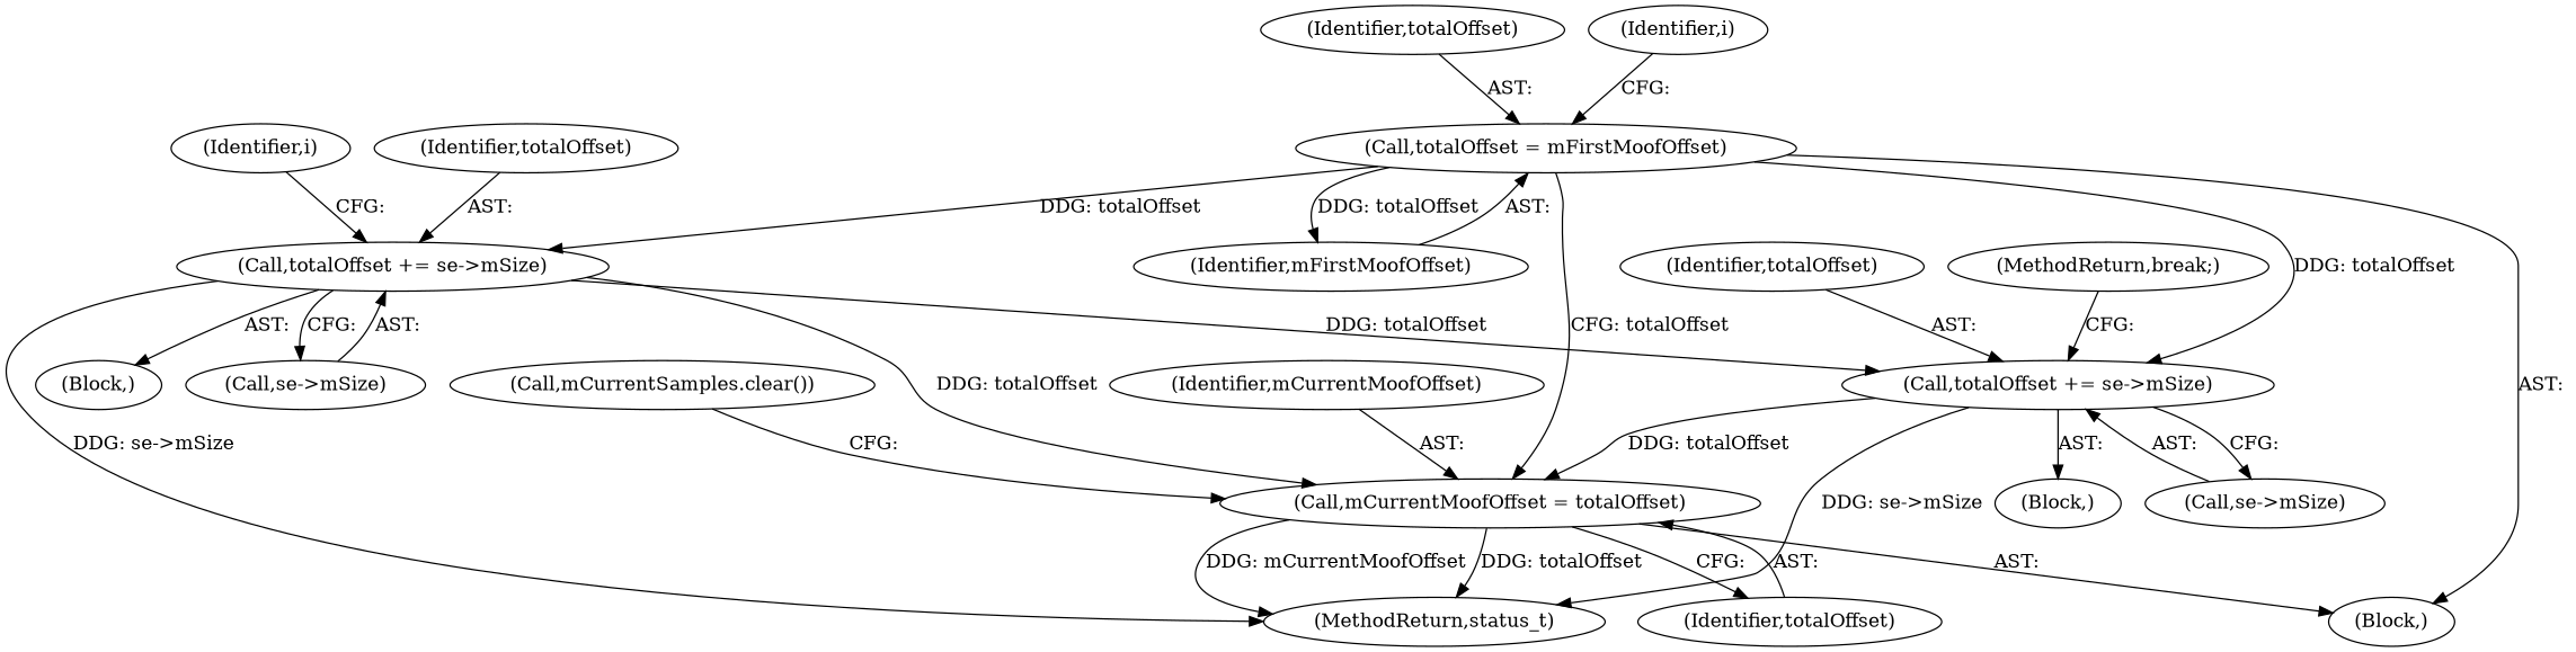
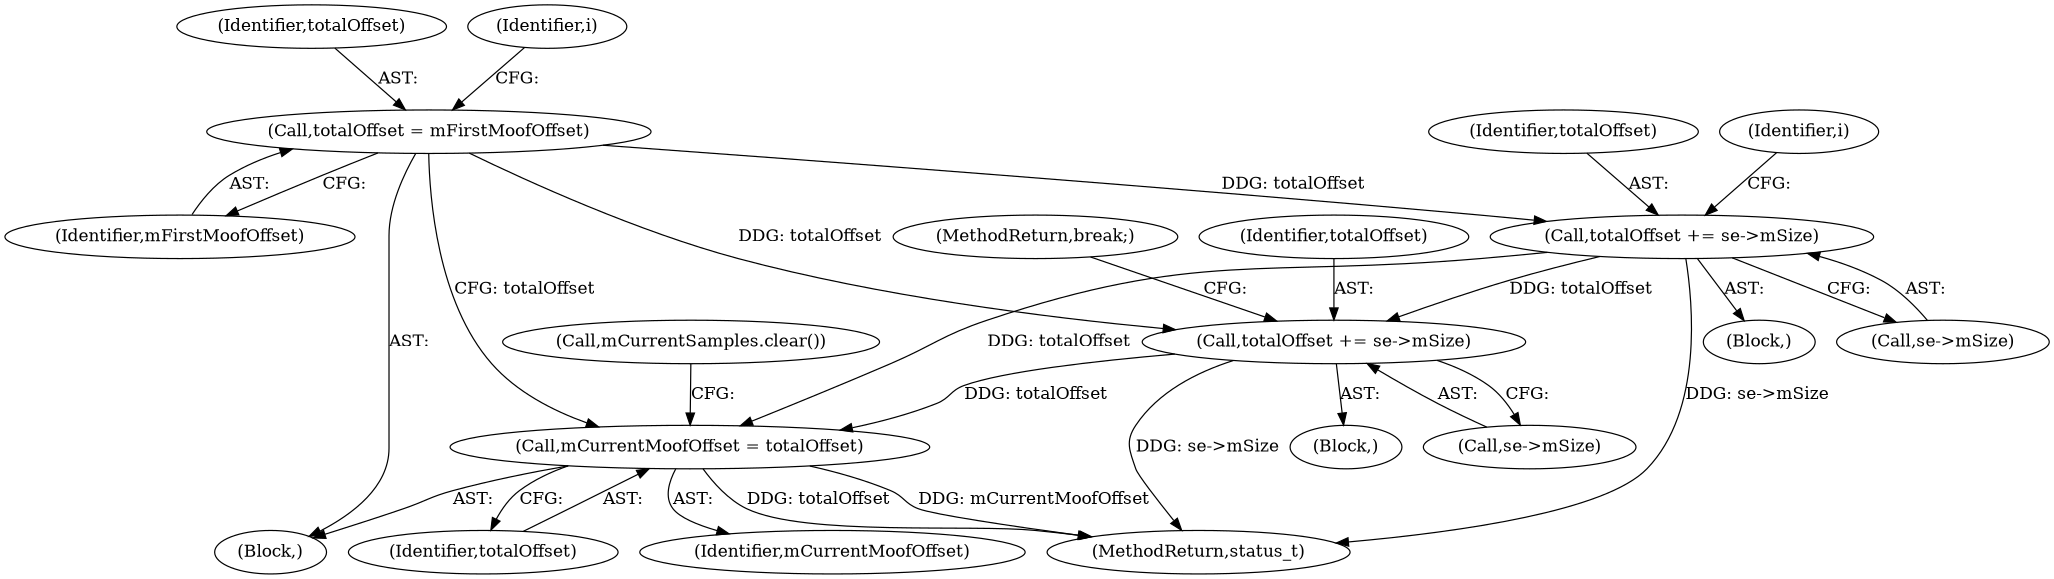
  digraph {
    n1 [label="(Call,totalOffset += se->mSize)"]
    n2 [label="(Call,mCurrentMoofOffset = totalOffset)"]
    n3 [label="(MethodReturn,status_t)"]
    n4 [label="(Call,se->mSize)"]
    n5 [label="(Block,)"]
    n6 [label="(Block,)"]
    n7 [label="(Identifier,totalOffset)"]
    n8 [label="(Call,totalOffset += se->mSize)"]
    n9 [label="(Block,)"]
    n10 [label="(Call,se->mSize)"]
    n11 [label="(Call,totalOffset = mFirstMoofOffset)"]
    n12 [label="(Identifier,mFirstMoofOffset)"]
    n13 [label="(Identifier,totalOffset)"]
    n14 [label="(MethodReturn,break;)"]
    n15 [label="(Identifier,i)"]
    n16 [label="(Identifier,totalOffset)"]
    n17 [label="(Identifier,mCurrentMoofOffset)"]
    n18 [label="(Call,mCurrentSamples.clear())"]
    n19 [label="(Identifier,i)"]
    n20 [label="(Identifier,totalOffset)"]
    n1 -> n2 [label="DDG: totalOffset"]
    n1 -> n3 [label="DDG: se->mSize"]
    n1 -> n4 [label="CFG: "]
    n1 -> n5 [label="AST: "]
    n2 -> n3 [label="DDG: totalOffset"]
    n2 -> n3 [label="DDG: mCurrentMoofOffset"]
    n2 -> n6 [label="AST: "]
    n2 -> n7 [label="CFG: "]
    n4 -> n1 [label="AST: "]
    n7 -> n2 [label="AST: "]
    n8 -> n1 [label="DDG: totalOffset"]
    n8 -> n2 [label="DDG: totalOffset"]
    n8 -> n3 [label="DDG: se->mSize"]
    n8 -> n9 [label="AST: "]
    n8 -> n10 [label="CFG: "]
    n10 -> n8 [label="AST: "]
    n11 -> n1 [label="DDG: totalOffset"]
    n11 -> n2 [label="CFG: totalOffset"]
    n11 -> n6 [label="AST: "]
    n11 -> n8 [label="DDG: totalOffset"]
-   n11 -> n12 [label="DDG: totalOffset"]
+   n11 -> n12 [label="CFG: "]
    n12 -> n11 [label="AST: "]
    n13 -> n11 [label="AST: "]
    n14 -> n1 [label="CFG: "]
    n15 -> n8 [label="CFG: "]
    n16 -> n8 [label="AST: "]
-   n17 -> n2 [label="AST: "]
+   n2 -> n17 [label="AST: "]
    n18 -> n2 [label="CFG: "]
    n19 -> n11 [label="CFG: "]
    n20 -> n1 [label="AST: "]
  }
